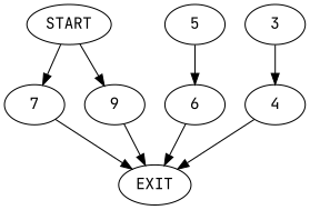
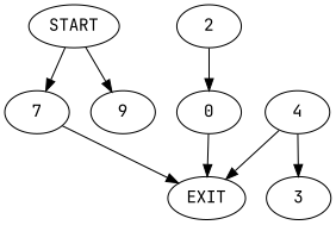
  digraph {
    fontname="JetBrains Mono"
    node [fontname="JetBrains Mono"]
    edge [fontname="JetBrains Mono"]
    n1 [label=START]
    7
    9
    n4 [label=EXIT]
-   2 [label=5]
-   6
+   2
+   6 [label=0]
    3
    4
    n1 -> 7
    n1 -> 9
    7 -> n4
-   9 -> n4
    2 -> 6
    6 -> n4
-   3 -> 4
+   4 -> 3
    4 -> n4
  }
